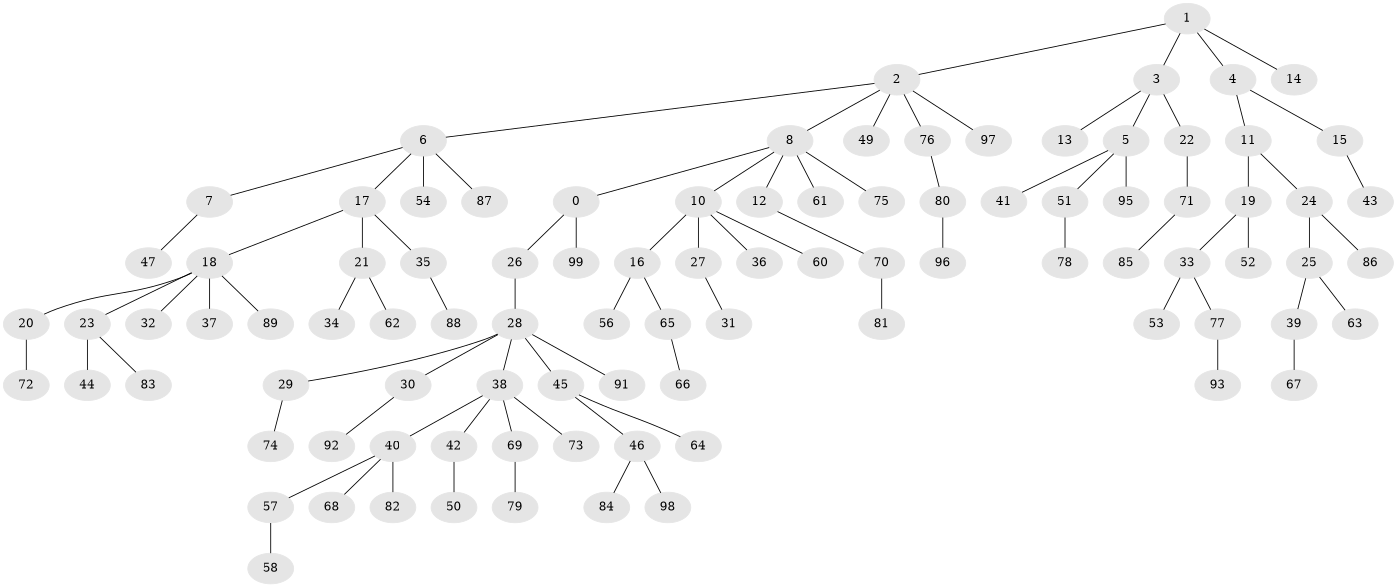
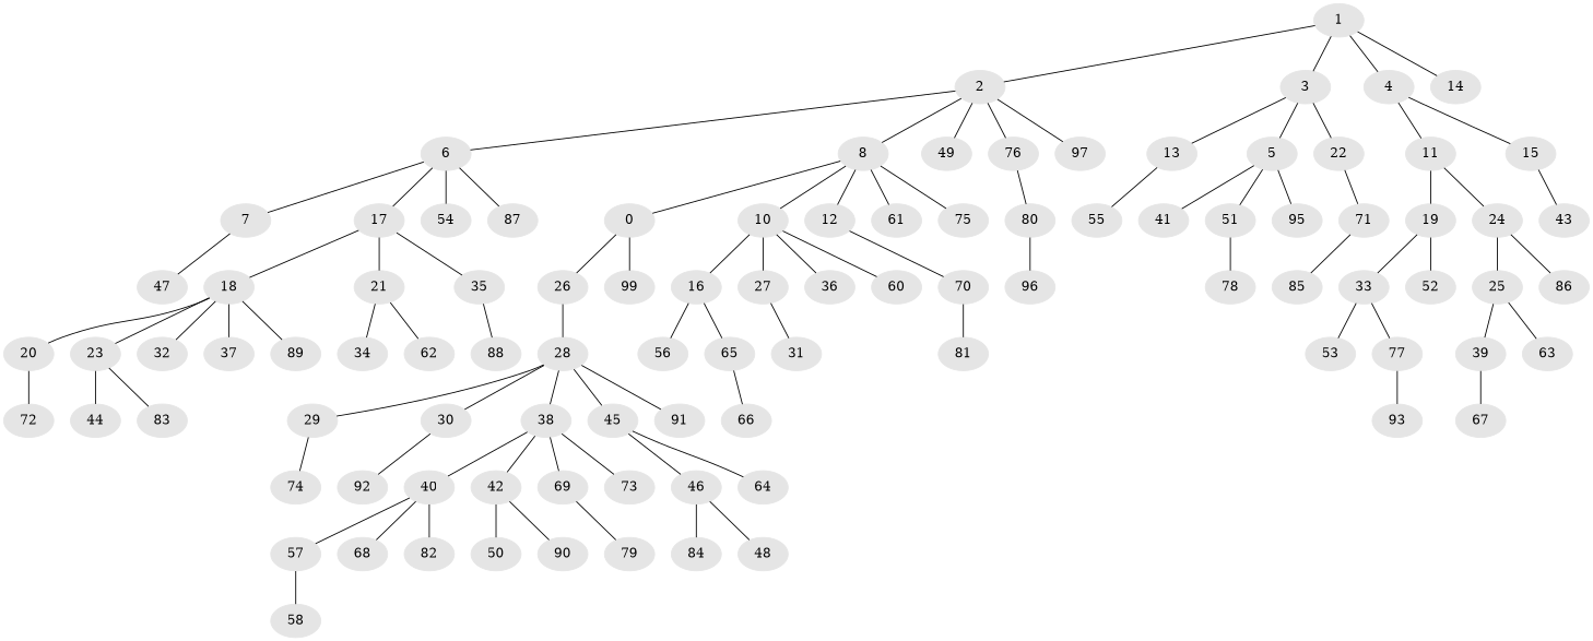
  graph {
    node [color=gray90 style=filled]
    1
    2
    3
    4
    14
    6
    8
    49
    76
    97
    13
    5
    22
    11
    15
+   55
    7
    17
    54
    87
    n21 [label=0]
    10
    12
    61
    75
    80
    41
    51
    95
    71
    19
    24
    43
    78
    47
    18
    21
    35
    26
    99
    16
    27
    36
    60
    70
    28
    56
    65
    31
    33
    52
    25
    86
    81
    66
    20
    23
    32
    37
    89
    34
    62
    88
    72
    44
    83
    53
    77
    85
    39
    63
    67
    29
    30
    38
    45
    91
    74
    92
    40
    42
    69
    73
    46
    64
    93
    57
    68
    82
    50
+   90
    79
    58
    84
-   98
+   98 [label=48]
    96
    1 -- 2
    1 -- 3
    1 -- 4
    1 -- 14
    2 -- 6
    2 -- 8
    2 -- 49
    2 -- 76
    2 -- 97
    3 -- 13
    3 -- 5
    3 -- 22
    4 -- 11
    4 -- 15
    6 -- 7
    6 -- 17
    6 -- 54
    6 -- 87
    8 -- n21
    8 -- 10
    8 -- 12
    8 -- 61
    8 -- 75
    76 -- 80
+   13 -- 55
    5 -- 41
    5 -- 51
    5 -- 95
    22 -- 71
    11 -- 19
    11 -- 24
    15 -- 43
    7 -- 47
    17 -- 18
    17 -- 21
    17 -- 35
    n21 -- 26
    n21 -- 99
    10 -- 16
    10 -- 27
    10 -- 36
    10 -- 60
    12 -- 70
    80 -- 96
    51 -- 78
    71 -- 85
    19 -- 33
    19 -- 52
    24 -- 25
    24 -- 86
    18 -- 20
    18 -- 23
    18 -- 32
    18 -- 37
    18 -- 89
    21 -- 34
    21 -- 62
    35 -- 88
    26 -- 28
    16 -- 56
    16 -- 65
    27 -- 31
    70 -- 81
    28 -- 29
    28 -- 30
    28 -- 38
    28 -- 45
    28 -- 91
    65 -- 66
    33 -- 53
    33 -- 77
    25 -- 39
    25 -- 63
    20 -- 72
    23 -- 44
    23 -- 83
    77 -- 93
    39 -- 67
    29 -- 74
    30 -- 92
    38 -- 40
    38 -- 42
    38 -- 69
    38 -- 73
    45 -- 46
    45 -- 64
    40 -- 57
    40 -- 68
    40 -- 82
    42 -- 50
+   42 -- 90
    69 -- 79
    46 -- 84
    46 -- 98
    57 -- 58
  }
